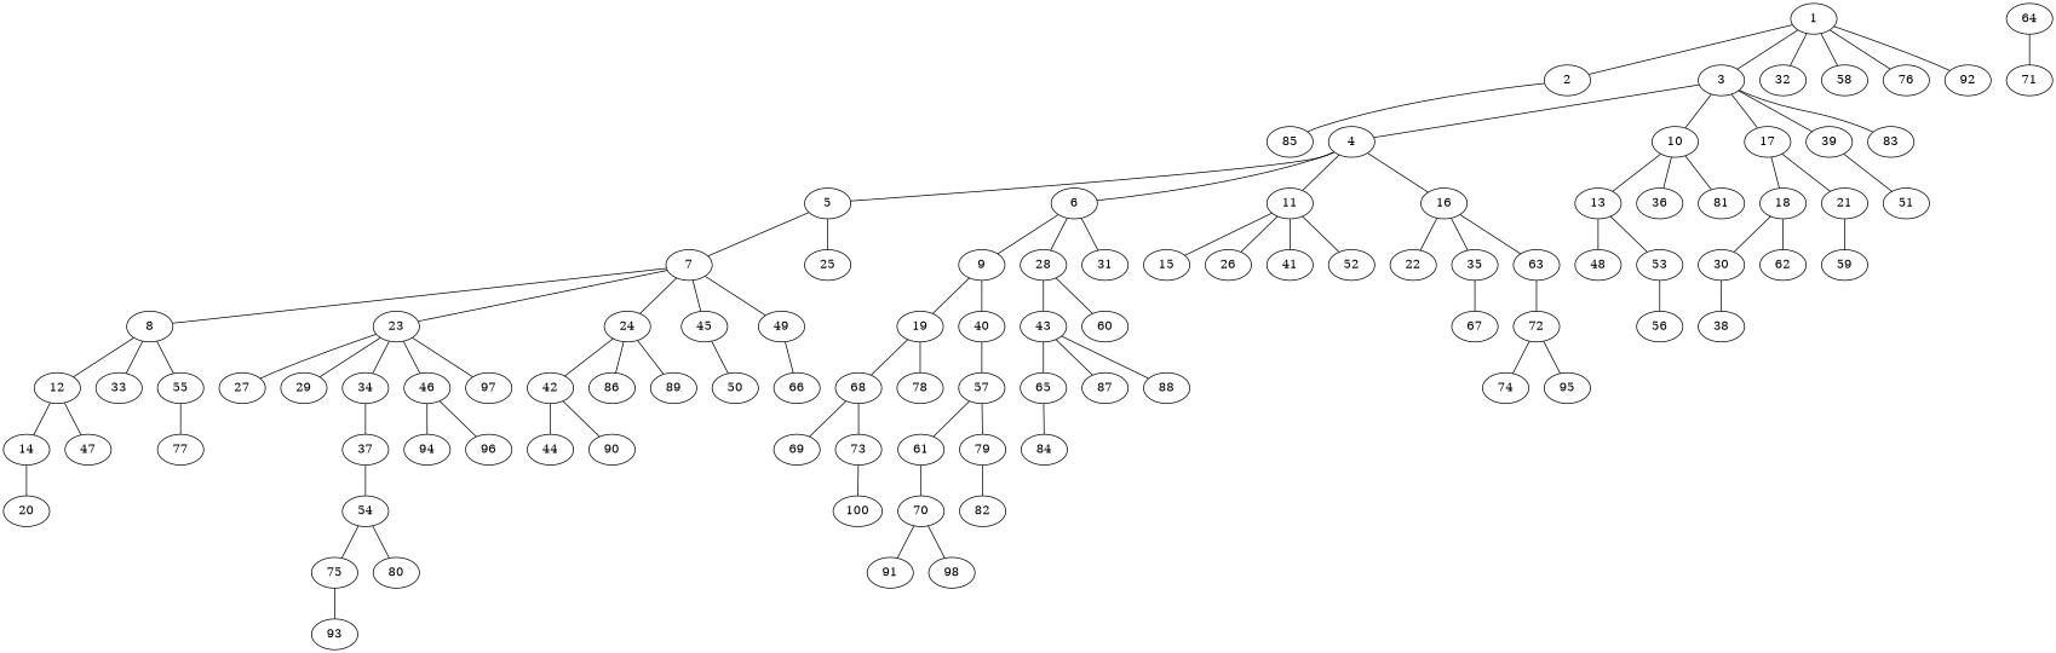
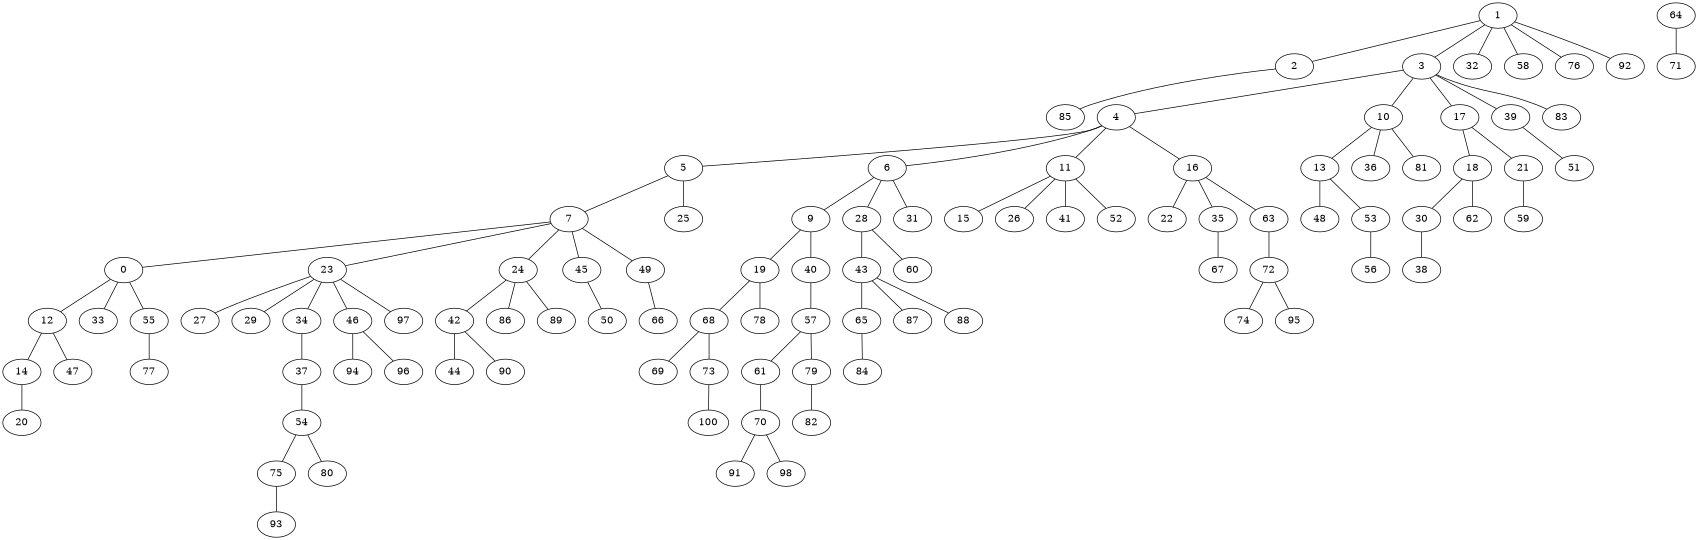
  graph {
    1
    2
    3
    32
    58
    76
    92
    85
    4
    10
    17
    39
    83
    5
    6
    11
    16
    13
    36
    81
    18
    21
    51
    7
    25
    9
    28
    31
    15
    26
    41
    52
    22
    35
    63
    48
    53
    30
    62
    59
-   8
+   8 [label=0]
    23
    24
    45
    49
    19
    40
    43
    60
    67
    72
    12
    33
    55
    27
    29
    34
    46
    97
    42
    86
    89
    50
    66
    68
    78
    57
    65
    87
    88
    14
    47
    77
    37
    94
    96
    44
    90
    20
    69
    73
    61
    79
    56
    74
    95
    38
    100
    54
    84
    75
    80
    64
    71
    93
    70
    82
    91
    98
    1 -- 2
    1 -- 3
    1 -- 32
    1 -- 58
    1 -- 76
    1 -- 92
    2 -- 85
    3 -- 4
    3 -- 10
    3 -- 17
    3 -- 39
    3 -- 83
    4 -- 5
    4 -- 6
    4 -- 11
    4 -- 16
    10 -- 13
    10 -- 36
    10 -- 81
    17 -- 18
    17 -- 21
    39 -- 51
    5 -- 7
    5 -- 25
    6 -- 9
    6 -- 28
    6 -- 31
    11 -- 15
    11 -- 26
    11 -- 41
    11 -- 52
    16 -- 22
    16 -- 35
    16 -- 63
    13 -- 48
    13 -- 53
    18 -- 30
    18 -- 62
    21 -- 59
    7 -- 8
    7 -- 23
    7 -- 24
    7 -- 45
    7 -- 49
    9 -- 19
    9 -- 40
    28 -- 43
    28 -- 60
    35 -- 67
    63 -- 72
    53 -- 56
    30 -- 38
    8 -- 12
    8 -- 33
    8 -- 55
    23 -- 27
    23 -- 29
    23 -- 34
    23 -- 46
    23 -- 97
    24 -- 42
    24 -- 86
    24 -- 89
    45 -- 50
    49 -- 66
    19 -- 68
    19 -- 78
    40 -- 57
    43 -- 65
    43 -- 87
    43 -- 88
    72 -- 74
    72 -- 95
    12 -- 14
    12 -- 47
    55 -- 77
    34 -- 37
    46 -- 94
    46 -- 96
    42 -- 44
    42 -- 90
    68 -- 69
    68 -- 73
    57 -- 61
    57 -- 79
    65 -- 84
    14 -- 20
    37 -- 54
    73 -- 100
    61 -- 70
    79 -- 82
    54 -- 75
    54 -- 80
    75 -- 93
    64 -- 71
    70 -- 91
    70 -- 98
  }
